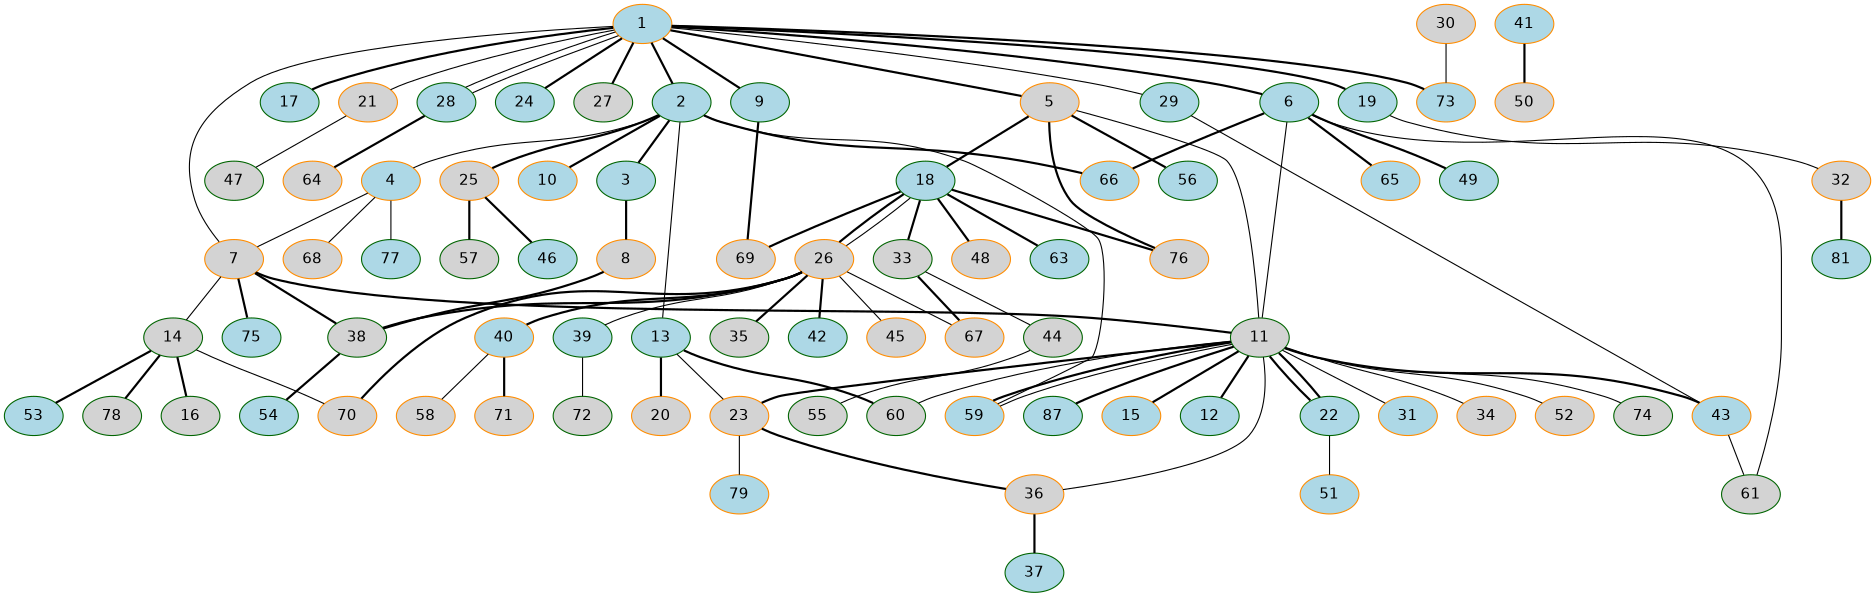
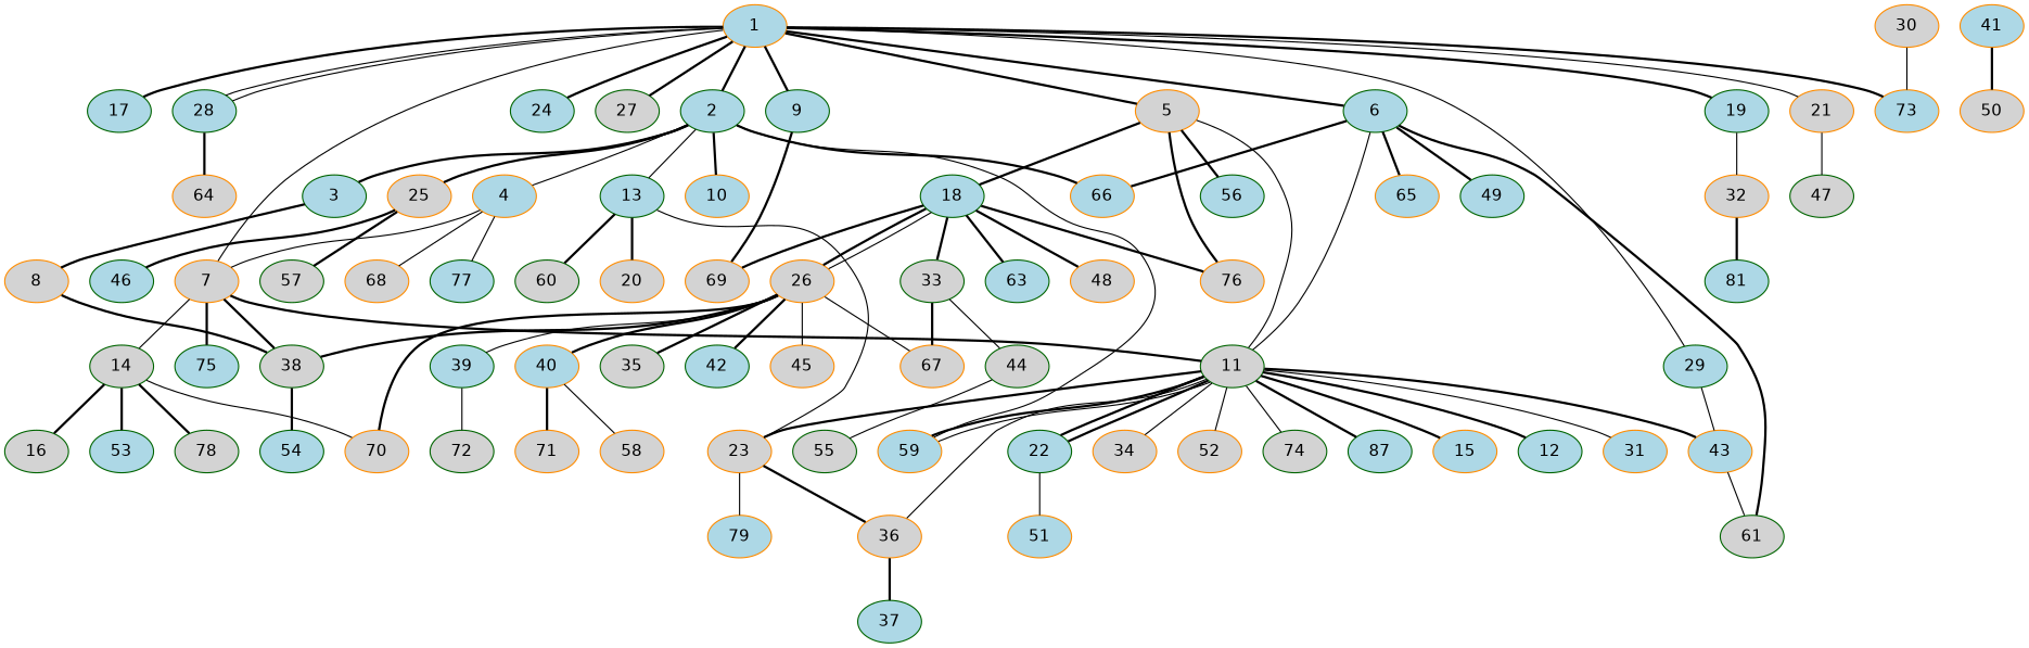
  graph {
    fontname="DejaVu Sans"
    node [color=darkgreen fillcolor=lightblue fontname="DejaVu Sans" style=filled]
    edge [fontname="DejaVu Sans" style=bold]
    1 [color=darkorange]
    2
    5 [color=darkorange fillcolor=lightgrey]
    6
    7 [color=darkorange fillcolor=lightgrey]
    9
    17
    19
    21 [color=darkorange fillcolor=lightgrey]
    24
    27 [fillcolor=lightgrey]
    28
    29
    73 [color=darkorange]
    3
    4 [color=darkorange]
    10 [color=darkorange]
    13
    25 [color=darkorange fillcolor=lightgrey]
    59 [color=darkorange]
    66 [color=darkorange]
    11 [fillcolor=lightgrey]
    18
    56
    76 [color=darkorange fillcolor=lightgrey]
    49
    61 [fillcolor=lightgrey]
    65 [color=darkorange]
    14 [fillcolor=lightgrey]
    38 [fillcolor=lightgrey]
    75
    69 [color=darkorange fillcolor=lightgrey]
    32 [color=darkorange fillcolor=lightgrey]
    47 [fillcolor=lightgrey]
    64 [color=darkorange fillcolor=lightgrey]
    43 [color=darkorange]
    8 [color=darkorange fillcolor=lightgrey]
    68 [color=darkorange fillcolor=lightgrey]
    77
    23 [color=darkorange fillcolor=lightgrey]
    60 [fillcolor=lightgrey]
    20 [color=darkorange fillcolor=lightgrey]
    46
    57 [fillcolor=lightgrey]
    12
    15 [color=darkorange]
    22
    31 [color=darkorange]
    34 [color=darkorange fillcolor=lightgrey]
    52 [color=darkorange fillcolor=lightgrey]
    74 [fillcolor=lightgrey]
    n52 [label=87]
    36 [color=darkorange fillcolor=lightgrey]
    26 [color=darkorange fillcolor=lightgrey]
    33 [fillcolor=lightgrey]
    48 [color=darkorange fillcolor=lightgrey]
    63
    16 [fillcolor=lightgrey]
    53
    70 [color=darkorange fillcolor=lightgrey]
    78 [fillcolor=lightgrey]
    54
    51 [color=darkorange]
    79 [color=darkorange]
    41 [color=darkorange]
    50 [color=darkorange fillcolor=lightgrey]
    35 [fillcolor=lightgrey]
    39
    40 [color=darkorange]
    42
    45 [color=darkorange fillcolor=lightgrey]
    67 [color=darkorange fillcolor=lightgrey]
    30 [color=darkorange fillcolor=lightgrey]
    44 [fillcolor=lightgrey]
    81
    37
    72 [fillcolor=lightgrey]
    58 [color=darkorange fillcolor=lightgrey]
    71 [color=darkorange fillcolor=lightgrey]
    55 [fillcolor=lightgrey]
    1 -- 2
    1 -- 5
    1 -- 6
    1 -- 7 [style=solid]
    1 -- 9
    1 -- 17
    1 -- 19
    1 -- 21 [style=solid]
    1 -- 24
    1 -- 27
    1 -- 28 [style=solid]
    1 -- 28 [style=solid]
    1 -- 29 [style=solid]
    1 -- 73
    2 -- 3
    2 -- 4 [style=solid]
    2 -- 10
    2 -- 13 [style=solid]
    2 -- 25
    2 -- 59 [style=solid]
    2 -- 66
    5 -- 11 [style=solid]
    5 -- 18
    5 -- 56
    5 -- 76
    6 -- 66
    6 -- 11 [style=solid]
    6 -- 49
-   6 -- 61 [style=solid]
+   6 -- 61
    6 -- 65
    7 -- 11
    7 -- 14 [style=solid]
    7 -- 38
    7 -- 75
    9 -- 69
    19 -- 32 [style=solid]
    21 -- 47 [style=solid]
    28 -- 64
    29 -- 43 [style=solid]
    3 -- 8
    4 -- 7 [style=solid]
    4 -- 68 [style=solid]
    4 -- 77 [style=solid]
    13 -- 23 [style=solid]
    13 -- 60
    13 -- 20
    25 -- 46
    25 -- 57
    11 -- 59
    11 -- 59 [style=solid]
    11 -- 43
    11 -- 23
-   11 -- 60 [style=solid]
    11 -- 12
    11 -- 15
    11 -- 22
    11 -- 22
    11 -- 31 [style=solid]
    11 -- 34 [style=solid]
    11 -- 52 [style=solid]
    11 -- 74 [style=solid]
    11 -- n52
    11 -- 36 [style=solid]
    18 -- 76
    18 -- 69
    18 -- 26
    18 -- 26 [style=solid]
    18 -- 33
    18 -- 48
    18 -- 63
    14 -- 16
    14 -- 53
    14 -- 70 [style=solid]
    14 -- 78
    38 -- 54
    32 -- 81
    43 -- 61 [style=solid]
    8 -- 38
    23 -- 36
    23 -- 79 [style=solid]
    22 -- 51 [style=solid]
    36 -- 37
    26 -- 38
    26 -- 70
    26 -- 35
    26 -- 39 [style=solid]
    26 -- 40
    26 -- 42
    26 -- 45 [style=solid]
    26 -- 67 [style=solid]
    33 -- 67
    33 -- 44 [style=solid]
    41 -- 50
    39 -- 72 [style=solid]
    40 -- 58 [style=solid]
    40 -- 71
    30 -- 73 [style=solid]
    44 -- 55 [style=solid]
  }
